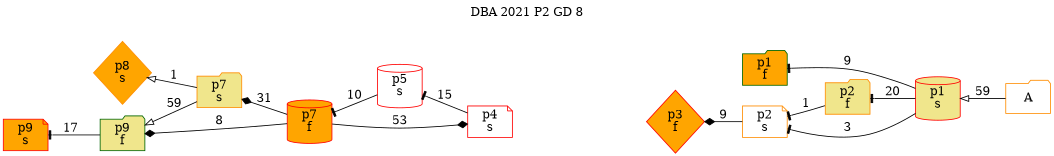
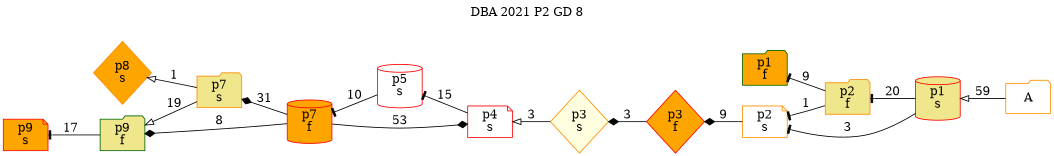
  digraph {
    label=" DBA 2021 P2 GD 8 "
    labelloc=tl
    rankdir=RL
    node [color=darkorange fillcolor=orange shape=folder style=filled]
    edge [arrowhead=tee]
    n1 [fillcolor=white label=A]
    n2 [color=red fillcolor=khaki label="p1\ns" shape=cylinder]
    n3 [color=darkgreen label="p1\nf"]
    n4 [fillcolor=khaki label="p2\nf"]
    n5 [fillcolor=white label="p2\ns" shape=note]
    n6 [color=red label="p3\nf" shape=diamond]
+   n7 [fillcolor=lightyellow label="p3\ns" shape=diamond]
    n8 [color=red fillcolor=white label="p4\ns" shape=note]
    n9 [color=red fillcolor=white label="p5\ns" shape=cylinder]
    n10 [color=red label="p7\nf" shape=cylinder]
    n11 [fillcolor=khaki label="p7\ns"]
    n12 [color=darkgreen fillcolor=khaki label="p9\nf"]
    n13 [label="p8\ns" shape=diamond]
    n14 [color=red label="p9\ns" shape=note]
    n1 -> n2 [arrowhead=onormal label=59]
-   n2 -> n3 [label=9]
+   n4 -> n3 [label=9]
    n2 -> n4 [label=20]
    n2 -> n5 [label=3]
    n4 -> n5 [label=1]
    n5 -> n6 [arrowhead=diamond label=9]
+   n6 -> n7 [arrowhead=diamond label=3]
+   n7 -> n8 [arrowhead=onormal label=3]
    n8 -> n9 [label=15]
    n9 -> n10 [label=10]
    n10 -> n8 [arrowhead=diamond label=53]
    n10 -> n11 [arrowhead=diamond label=31]
    n10 -> n12 [arrowhead=diamond label=8]
-   n11 -> n12 [arrowhead=onormal label=59]
+   n11 -> n12 [arrowhead=onormal label=19]
    n11 -> n13 [arrowhead=onormal label=1]
    n12 -> n14 [label=17]
  }
